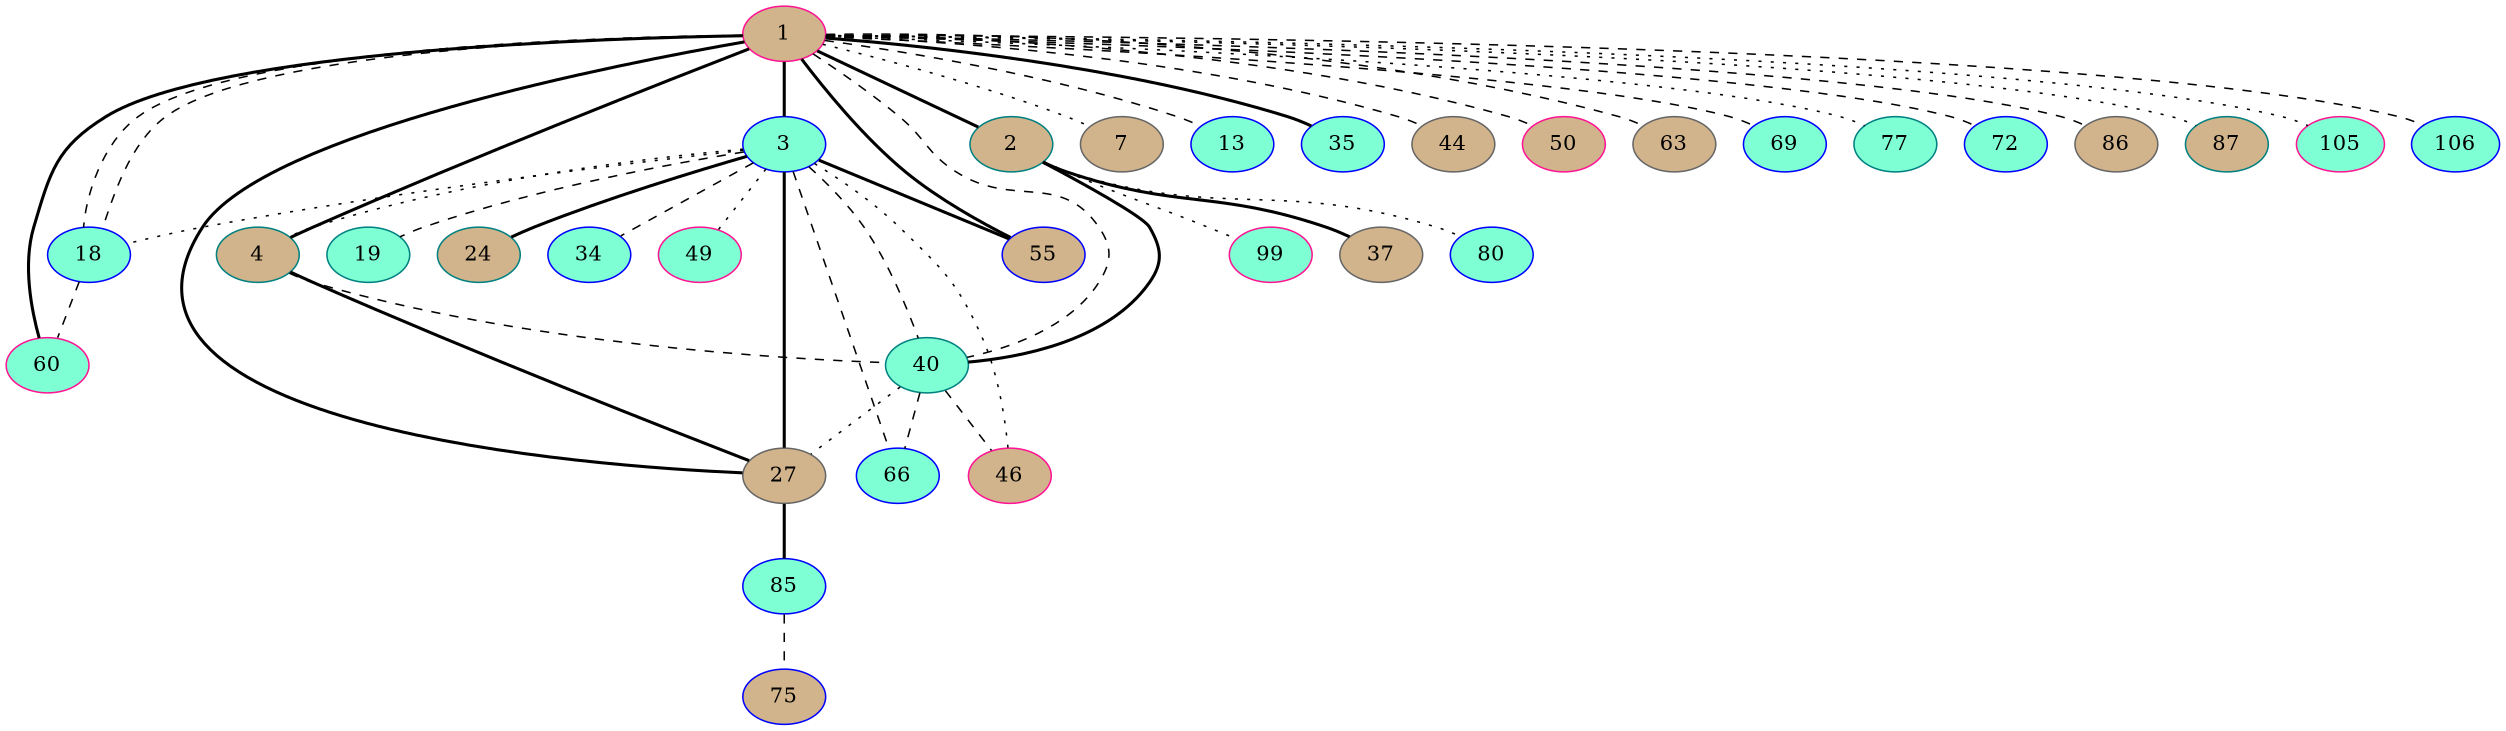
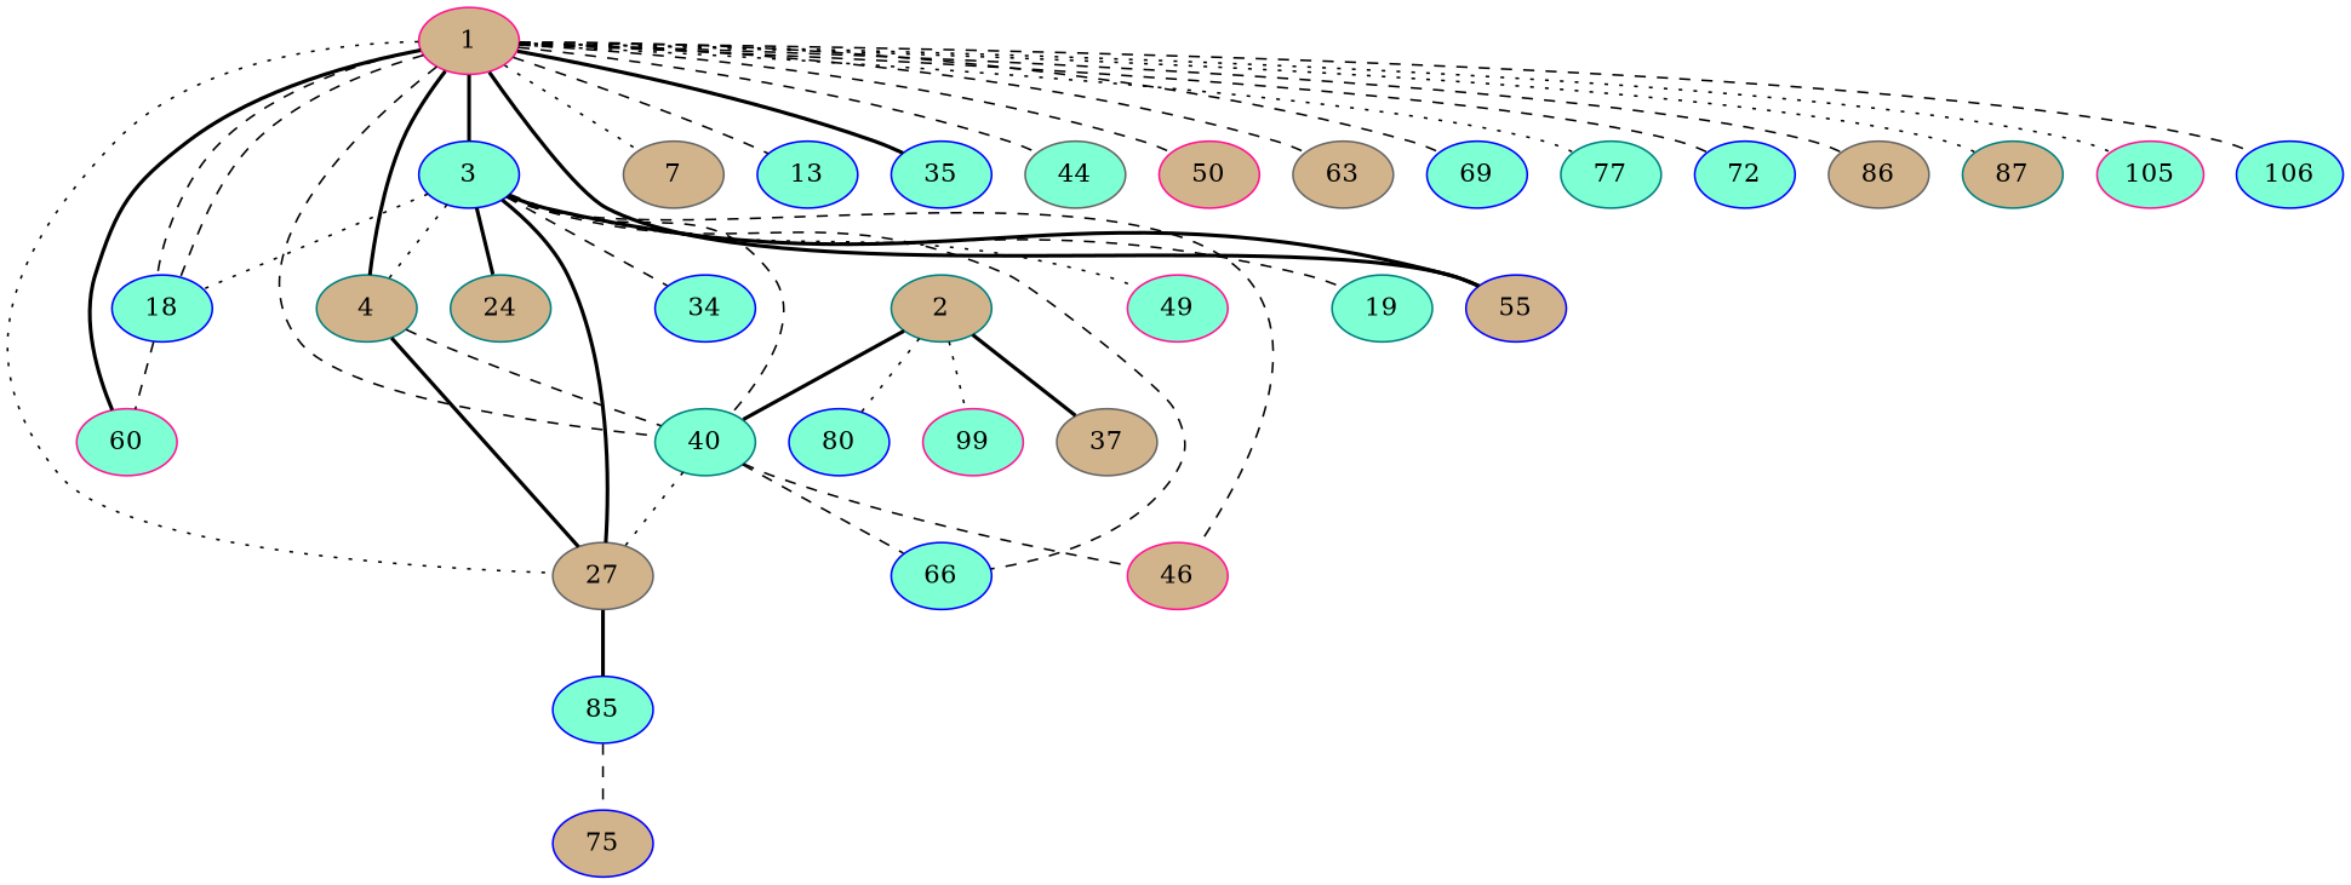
  graph {
    node [color=blue fillcolor=aquamarine style=filled]
    edge [style=dashed]
    1 [color=deeppink fillcolor=tan super="+6+29+9+26+39"]
    2 [color=teal fillcolor=tan]
    3 [super="+108+74+95+43+5+11+8+15+20+25"]
    4 [color=teal fillcolor=tan super="+17+32+82+91+101+113+68+12"]
    7 [color=gray40 fillcolor=tan super="+110"]
    n6 [color=teal label=40 super="+14+51+79+97+56+57"]
    13 [super="+22"]
    18 [super="+67+102+28+53+47"]
    27 [color=gray40 fillcolor=tan super="+45"]
    35 [super="+81"]
-   44 [color=gray40 fillcolor=tan]
+   44 [color=gray40]
    50 [color=deeppink fillcolor=tan]
    55 [fillcolor=tan]
    60 [color=deeppink]
    63 [color=gray40 fillcolor=tan]
    69
    n17 [color=teal label=77]
    72
    86 [color=gray40 fillcolor=tan]
    87 [color=teal fillcolor=tan]
    105 [color=deeppink]
    106
    37 [color=gray40 fillcolor=tan]
    80
    99 [color=deeppink]
    19 [color=teal]
    24 [color=teal fillcolor=tan]
    34 [super="+94"]
    46 [color=deeppink fillcolor=tan]
    49 [color=deeppink]
    66 [super="+100"]
    85
    75 [fillcolor=tan]
-   1 -- 2 [style=bold weight=3]
    1 -- 3 [style=bold weight=11]
    1 -- 4 [style=bold weight=3]
    1 -- 7 [style=dotted]
    1 -- n6 [weight=2]
    1 -- 13
    1 -- 18 [weight=3]
    1 -- 18
-   1 -- 27 [style=bold]
+   1 -- 27 [style=dotted]
    1 -- 35 [style=bold]
    1 -- 44
    1 -- 50
    1 -- 55 [style=bold]
    1 -- 60 [style=bold]
    1 -- 63
    1 -- 69
    1 -- n17 [style=dotted]
    1 -- 72
    1 -- 86
    1 -- 87 [style=dotted]
    1 -- 105 [style=dotted]
    1 -- 106
    2 -- n6 [style=bold]
    2 -- 37 [style=bold]
    2 -- 80 [style=dotted]
    2 -- 99 [style=dotted]
    3 -- 4 [style=dotted weight=4]
    3 -- n6 [weight=3]
    3 -- 18 [style=dotted]
    3 -- 27 [style=bold weight=4]
    3 -- 55 [style=bold]
    3 -- 19
    3 -- 24 [style=bold]
    3 -- 34
-   3 -- 46 [style=dotted]
+   3 -- 46
    3 -- 49 [style=dotted]
    3 -- 66
    4 -- n6 [weight=2]
    4 -- 27 [style=bold]
    n6 -- 27 [style=dotted]
    n6 -- 46
    n6 -- 66
    18 -- 60
    27 -- 85 [style=bold]
    85 -- 75
  }
